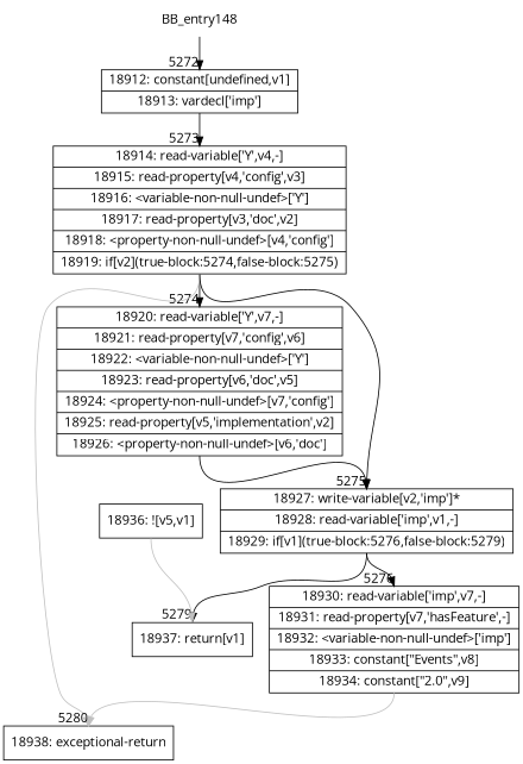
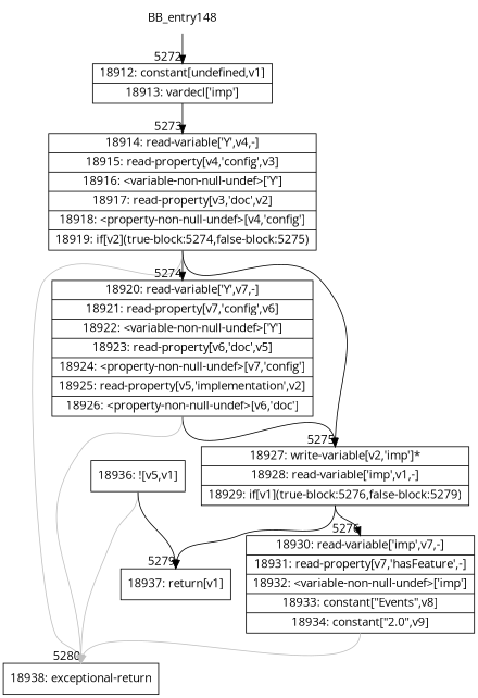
  digraph {
    fontname="Open Sans"
    rankdir=TD
    node [fontname="Open Sans" shape=record]
    edge [fontname="Open Sans" headport=n tailport=s]
    n1 [label=BB_entry148 shape=none]
    n2 [label="{18912: constant[undefined,v1]|18913: vardecl['imp']}"]
    n3 [label="{18914: read-variable['Y',v4,-]|18915: read-property[v4,'config',v3]|18916: \<variable-non-null-undef\>['Y']|18917: read-property[v3,'doc',v2]|18918: \<property-non-null-undef\>[v4,'config']|18919: if[v2](true-block:5274,false-block:5275)}"]
    n4 [label="{18927: write-variable[v2,'imp']*|18928: read-variable['imp',v1,-]|18929: if[v1](true-block:5276,false-block:5279)}"]
    n5 [label="{18920: read-variable['Y',v7,-]|18921: read-property[v7,'config',v6]|18922: \<variable-non-null-undef\>['Y']|18923: read-property[v6,'doc',v5]|18924: \<property-non-null-undef\>[v7,'config']|18925: read-property[v5,'implementation',v2]|18926: \<property-non-null-undef\>[v6,'doc']}"]
    n6 [label="{18938: exceptional-return}"]
    n7 [label="{18937: return[v1]}"]
    n8 [label="{18930: read-variable['imp',v7,-]|18931: read-property[v7,'hasFeature',-]|18932: \<variable-non-null-undef\>['imp']|18933: constant[\"Events\",v8]|18934: constant[\"2.0\",v9]}"]
    n9 [label="{18936: ![v5,v1]}"]
    n1 -> n2 [headlabel="    5272"]
    n2 -> n3 [headlabel="      5273"]
    n3 -> n4 [headlabel="      5275"]
    n3 -> n5 [headlabel="      5274"]
    n3 -> n6 [color=gray headlabel="      5280"]
    n4 -> n7 [headlabel="      5279"]
    n4 -> n8 [headlabel="      5276"]
    n5 -> n4
+   n5 -> n6 [color=gray]
    n8 -> n6 [color=gray]
-   n9 -> n7 [color=gray]
+   n9 -> n6 [color=gray]
+   n9 -> n7
  }
